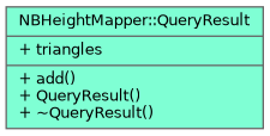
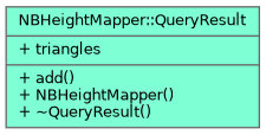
  digraph {
-   n1 [color=gray40 fillcolor=aquamarine fontcolor=black fontname=Helvetica fontsize=10 height=0.2 label="{NBHeightMapper::QueryResult\n|+ triangles\l|+ add()\l+ QueryResult()\l+ ~QueryResult()\l}" shape=record style=filled width=0.4]
+   n1 [color=gray40 fillcolor=aquamarine fontcolor=black fontname=Helvetica fontsize=10 height=0.2 label="{NBHeightMapper::QueryResult\n|+ triangles\l|+ add()\l+ NBHeightMapper()\l+ ~QueryResult()\l}" shape=record style=filled width=0.4]
  }
